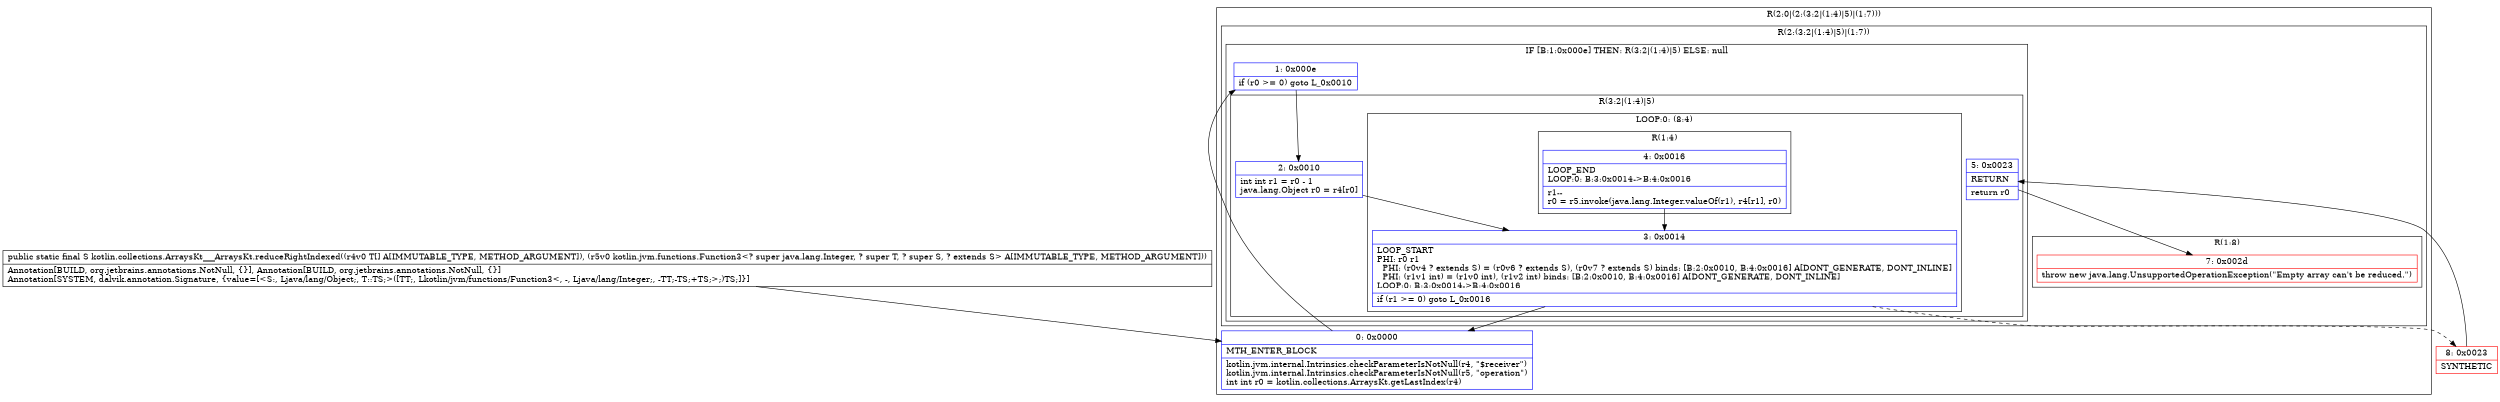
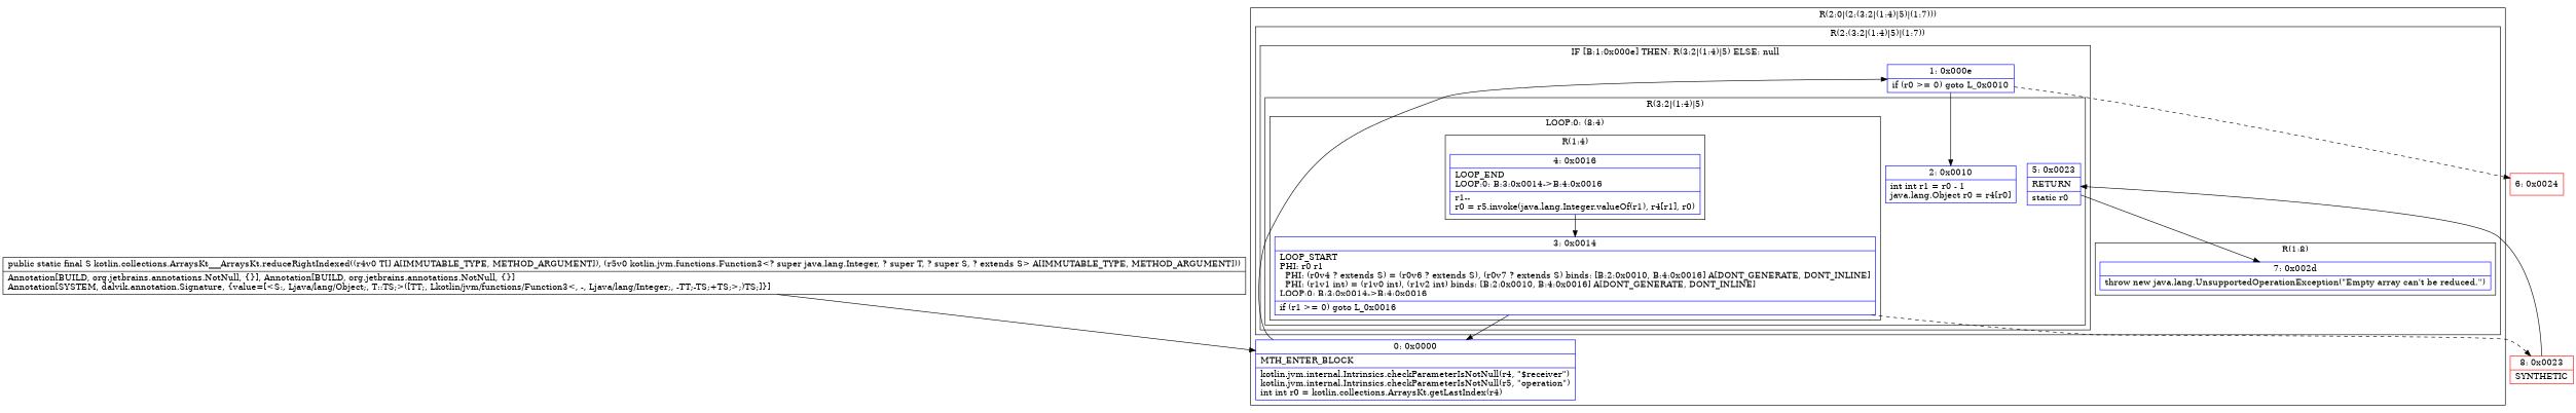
  digraph {
    node [color=blue shape=record]
    n1 [label="{4\:\ 0x0016|LOOP_END\lLOOP:0: B:3:0x0014\-\>B:4:0x0016\l|r1\-\-\lr0 = r5.invoke(java.lang.Integer.valueOf(r1), r4[r1], r0)\l}"]
    n2 [label="{3\:\ 0x0014|LOOP_START\lPHI: r0 r1 \l  PHI: (r0v4 ? extends S) = (r0v6 ? extends S), (r0v7 ? extends S) binds: [B:2:0x0010, B:4:0x0016] A[DONT_GENERATE, DONT_INLINE]\l  PHI: (r1v1 int) = (r1v0 int), (r1v2 int) binds: [B:2:0x0010, B:4:0x0016] A[DONT_GENERATE, DONT_INLINE]\lLOOP:0: B:3:0x0014\-\>B:4:0x0016\l|if (r1 \>= 0) goto L_0x0016\l}"]
    n3 [label="{2\:\ 0x0010|int int r1 = r0 \- 1\ljava.lang.Object r0 = r4[r0]\l}"]
-   n4 [label="{5\:\ 0x0023|RETURN\l|return r0\l}"]
+   n4 [label="{5\:\ 0x0023|RETURN\l|static r0\l}"]
    n5 [label="{1\:\ 0x000e|if (r0 \>= 0) goto L_0x0010\l}"]
-   n6 [color=red label="{7\:\ 0x002d|throw new java.lang.UnsupportedOperationException(\"Empty array can't be reduced.\")\l}"]
+   n6 [label="{7\:\ 0x002d|throw new java.lang.UnsupportedOperationException(\"Empty array can't be reduced.\")\l}"]
    n7 [label="{0\:\ 0x0000|MTH_ENTER_BLOCK\l|kotlin.jvm.internal.Intrinsics.checkParameterIsNotNull(r4, \"$receiver\")\lkotlin.jvm.internal.Intrinsics.checkParameterIsNotNull(r5, \"operation\")\lint int r0 = kotlin.collections.ArraysKt.getLastIndex(r4)\l}"]
    n8 [color=red label="{8\:\ 0x0023|SYNTHETIC\l}"]
+   n9 [color=red label="{6\:\ 0x0024}"]
    n10 [label="{public static final S kotlin.collections.ArraysKt___ArraysKt.reduceRightIndexed((r4v0 T[] A[IMMUTABLE_TYPE, METHOD_ARGUMENT]), (r5v0 kotlin.jvm.functions.Function3\<? super java.lang.Integer, ? super T, ? super S, ? extends S\> A[IMMUTABLE_TYPE, METHOD_ARGUMENT]))  | Annotation[BUILD, org.jetbrains.annotations.NotNull, \{\}], Annotation[BUILD, org.jetbrains.annotations.NotNull, \{\}]\lAnnotation[SYSTEM, dalvik.annotation.Signature, \{value=[\<S:, Ljava\/lang\/Object;, T::TS;\>([TT;, Lkotlin\/jvm\/functions\/Function3\<, \-, Ljava\/lang\/Integer;, \-TT;\-TS;+TS;\>;)TS;]\}]\l}" color=""]
    subgraph cluster_1 {
      label="R(2:0|(2:(3:2|(1:4)|5)|(1:7)))"
      n7
      subgraph cluster_2 {
        label="R(2:(3:2|(1:4)|5)|(1:7))"
        subgraph cluster_3 {
          label="IF [B:1:0x000e] THEN: R(3:2|(1:4)|5) ELSE: null"
          n5
          subgraph cluster_4 {
            label="R(3:2|(1:4)|5)"
            n3
            n4
            subgraph cluster_5 {
              label="LOOP:0: (8:4)"
              n2
              subgraph cluster_6 {
                label="R(1:4)"
                n1
              }
            }
          }
        }
        subgraph cluster_7 {
          label="R(1:8)"
          n6
        }
      }
    }
    n1 -> n2
    n2 -> n7
    n2 -> n8 [style=dashed]
-   n3 -> n2
    n4 -> n6
    n5 -> n3
+   n5 -> n9 [style=dashed]
    n7 -> n5
    n8 -> n4
    n10 -> n7
  }
